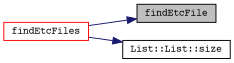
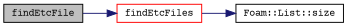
  digraph {
    fontname="Courier Prime"
    rankdir=LR
    node [color=black fontname="Courier Prime" fontsize=10 shape=record]
    edge [color=midnightblue fontname="Courier Prime" fontsize=10 labelfontname=Helvetica labelfontsize=10 style=solid]
    n1 [fillcolor=grey75 fontcolor=black height=0.2 label=findEtcFile style=filled width=0.4]
    n2 [color=red height=0.2 label=findEtcFiles width=0.4]
-   n3 [height=0.2 label="List::List::size" width=0.4]
-   n2 -> n1
+   n3 [height=0.2 label="Foam::List::size" width=0.4]
+   n1 -> n2
    n2 -> n3
  }
